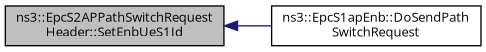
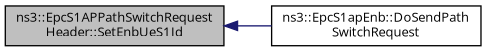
  digraph {
    rankdir=LR
    fontname="Open Sans"
    node [color=black fontname="Open Sans" fontsize=10 shape=record style=filled]
-   n1 [fillcolor=grey75 fontcolor=black height=0.2 label="ns3::EpcS2APPathSwitchRequest\lHeader::SetEnbUeS1Id" width=0.4]
+   n1 [fillcolor=grey75 fontcolor=black height=0.2 label="ns3::EpcS1APPathSwitchRequest\lHeader::SetEnbUeS1Id" width=0.4]
    n2 [fillcolor=white height=0.2 label="ns3::EpcS1apEnb::DoSendPath\lSwitchRequest" width=0.4]
    n1 -> n2 [color=midnightblue dir=back fontname="Open Sans" fontsize=10 labelfontname=Helvetica labelfontsize=10 style=solid]
  }
